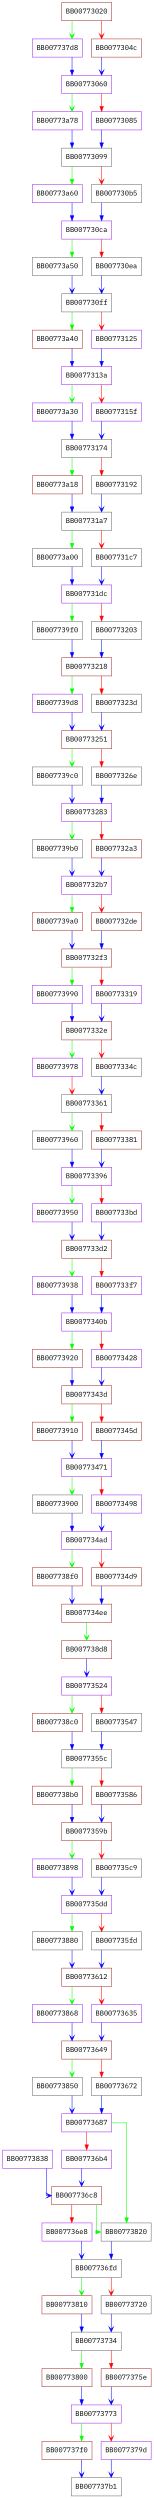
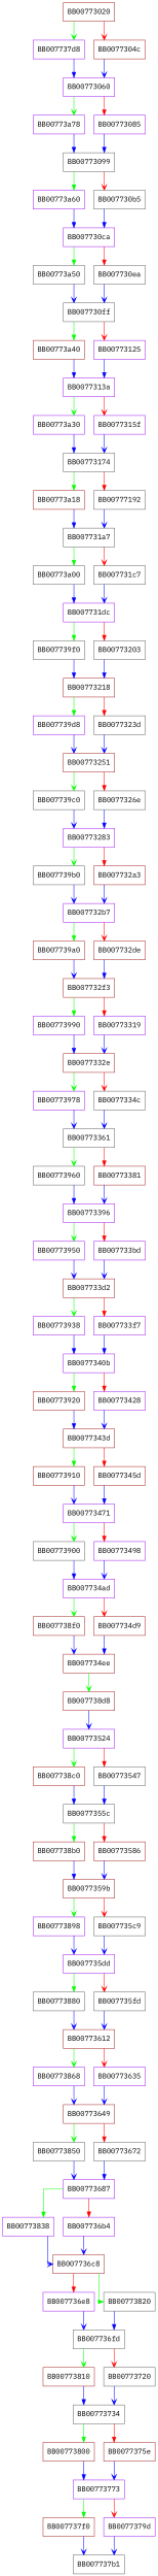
  digraph {
    fontname="IBM Plex Mono"
    splines=ortho
    node [color=purple fontname="IBM Plex Mono" shape=box]
    edge [arrowhead=vee color=blue fontname="IBM Plex Mono"]
    BB00773020 [color=brown]
    BB007737d8
    BB0077304c [color=brown]
    BB00773060
    BB00773a78
    BB00773085
    BB00773099 [color=gray40]
    BB00773a60
    BB007730b5 [color=gray40]
    BB007730ca
    BB00773a50 [color=gray40]
    BB007730ea [color=gray40]
    BB007730ff [color=gray40]
    BB00773a40 [color=brown]
    BB00773125
    BB0077313a
    BB00773a30
    BB0077315f
    BB00773174 [color=gray40]
    BB00773a18 [color=brown]
-   BB00773192 [color=gray40]
+   BB00773192 [color=gray40 label=BB00777192]
    BB007731a7 [color=gray40]
    BB00773a00 [color=gray40]
    BB007731c7 [color=gray40]
    BB007731dc
    BB007739f0 [color=gray40]
    BB00773203 [color=gray40]
    BB00773218 [color=brown]
    BB007739d8
    BB0077323d [color=gray40]
    BB00773251 [color=brown]
    BB007739c0 [color=gray40]
    BB0077326e [color=gray40]
    BB00773283
    BB007739b0 [color=gray40]
    BB007732a3 [color=brown]
    BB007732b7
    BB007739a0 [color=brown]
    BB007732de [color=brown]
    BB007732f3 [color=brown]
    BB00773990
    BB00773319
    BB0077332e [color=brown]
    BB00773978
    BB0077334c [color=gray40]
    BB00773361 [color=gray40]
    BB00773960 [color=gray40]
    BB00773381 [color=brown]
    BB00773396
    BB00773950
    BB007733bd
    BB007733d2 [color=brown]
    BB00773938
    BB007733f7
    BB0077340b
    BB00773920 [color=brown]
    BB00773428
    BB0077343d [color=brown]
    BB00773910 [color=brown]
    BB0077345d [color=brown]
    BB00773471
    BB00773900 [color=gray40]
    BB00773498
    BB007734ad
    BB007738f0 [color=brown]
    BB007734d9 [color=brown]
    BB007734ee [color=brown]
    BB007738d8 [color=brown]
    BB00773524
    BB007738c0 [color=brown]
    BB00773547 [color=gray40]
    BB0077355c [color=gray40]
    BB007738b0 [color=brown]
    BB00773586 [color=brown]
    BB0077359b [color=brown]
    BB00773898
    BB007735c9 [color=gray40]
    BB007735dd
    BB00773880 [color=gray40]
    BB007735fd [color=gray40]
    BB00773612 [color=brown]
    BB00773868
    BB00773635
    BB00773649 [color=brown]
    BB00773850 [color=gray40]
    BB00773672 [color=gray40]
    BB00773687
    BB00773838
    BB007736b4
    BB007736c8 [color=brown]
    BB00773820 [color=gray40]
    BB007736e8
    BB007736fd [color=gray40]
    BB00773810 [color=brown]
    BB00773720 [color=gray40]
    BB00773734 [color=gray40]
    BB00773800 [color=brown]
    BB0077375e [color=brown]
    BB00773773
    BB007737f0 [color=brown]
    BB0077379d
    BB007737b1 [color=gray40]
    BB00773020 -> BB007737d8 [color=green]
    BB00773020 -> BB0077304c [color=red]
    BB007737d8 -> BB00773060 [arrowhead=normal]
    BB0077304c -> BB00773060
    BB00773060 -> BB00773a78 [color=green]
    BB00773060 -> BB00773085 [arrowhead=normal color=red]
    BB00773a78 -> BB00773099 [arrowhead=normal]
    BB00773085 -> BB00773099 [arrowhead=normal]
    BB00773099 -> BB00773a60 [arrowhead=normal color=green]
    BB00773099 -> BB007730b5 [color=red]
    BB00773a60 -> BB007730ca [arrowhead=normal]
    BB007730b5 -> BB007730ca [arrowhead=normal]
    BB007730ca -> BB00773a50 [arrowhead=normal color=green]
    BB007730ca -> BB007730ea [arrowhead=normal color=red]
    BB00773a50 -> BB007730ff
    BB007730ea -> BB007730ff
    BB007730ff -> BB00773a40 [arrowhead=normal color=green]
    BB007730ff -> BB00773125 [color=red]
    BB00773a40 -> BB0077313a [arrowhead=normal]
    BB00773125 -> BB0077313a [arrowhead=normal]
    BB0077313a -> BB00773a30 [color=green]
    BB0077313a -> BB0077315f [color=red]
    BB00773a30 -> BB00773174 [arrowhead=normal]
    BB0077315f -> BB00773174
    BB00773174 -> BB00773a18 [arrowhead=normal color=green]
    BB00773174 -> BB00773192 [arrowhead=normal color=red]
    BB00773a18 -> BB007731a7 [arrowhead=normal]
    BB00773192 -> BB007731a7
    BB007731a7 -> BB00773a00 [arrowhead=normal color=green]
    BB007731a7 -> BB007731c7 [color=red]
    BB00773a00 -> BB007731dc [arrowhead=normal]
    BB007731c7 -> BB007731dc
    BB007731dc -> BB007739f0 [arrowhead=normal color=green]
    BB007731dc -> BB00773203 [arrowhead=normal color=red]
    BB007739f0 -> BB00773218 [arrowhead=normal]
    BB00773203 -> BB00773218 [arrowhead=normal]
    BB00773218 -> BB007739d8 [arrowhead=normal color=green]
    BB00773218 -> BB0077323d [arrowhead=normal color=red]
    BB007739d8 -> BB00773251
    BB0077323d -> BB00773251
    BB00773251 -> BB007739c0 [color=green]
    BB00773251 -> BB0077326e [arrowhead=normal color=red]
    BB007739c0 -> BB00773283
    BB0077326e -> BB00773283 [arrowhead=normal]
    BB00773283 -> BB007739b0 [color=green]
    BB00773283 -> BB007732a3 [arrowhead=normal color=red]
    BB007739b0 -> BB007732b7
    BB007732a3 -> BB007732b7
    BB007732b7 -> BB007739a0 [arrowhead=normal color=green]
    BB007732b7 -> BB007732de [color=red]
    BB007739a0 -> BB007732f3
    BB007732de -> BB007732f3 [arrowhead=normal]
    BB007732f3 -> BB00773990 [arrowhead=normal color=green]
    BB007732f3 -> BB00773319 [arrowhead=normal color=red]
    BB00773990 -> BB0077332e [arrowhead=normal]
    BB00773319 -> BB0077332e
    BB0077332e -> BB00773978 [color=green]
    BB0077332e -> BB0077334c [color=red]
-   BB00773978 -> BB00773361 [color=red]
+   BB00773978 -> BB00773361
    BB0077334c -> BB00773361
    BB00773361 -> BB00773960 [color=green]
    BB00773361 -> BB00773381 [arrowhead=normal color=red]
    BB00773960 -> BB00773396 [arrowhead=normal]
    BB00773381 -> BB00773396
    BB00773396 -> BB00773950 [color=green]
    BB00773396 -> BB007733bd [arrowhead=normal color=red]
    BB00773950 -> BB007733d2
    BB007733bd -> BB007733d2
    BB007733d2 -> BB00773938 [color=green]
    BB007733d2 -> BB007733f7 [arrowhead=normal color=red]
    BB00773938 -> BB0077340b [arrowhead=normal]
    BB007733f7 -> BB0077340b [arrowhead=normal]
    BB0077340b -> BB00773920 [arrowhead=normal color=green]
    BB0077340b -> BB00773428 [arrowhead=normal color=red]
    BB00773920 -> BB0077343d [arrowhead=normal]
    BB00773428 -> BB0077343d
    BB0077343d -> BB00773910 [arrowhead=normal color=green]
    BB0077343d -> BB0077345d [arrowhead=normal color=red]
    BB00773910 -> BB00773471
    BB0077345d -> BB00773471 [arrowhead=normal]
    BB00773471 -> BB00773900 [color=green]
    BB00773471 -> BB00773498 [arrowhead=normal color=red]
    BB00773900 -> BB007734ad [arrowhead=normal]
    BB00773498 -> BB007734ad
    BB007734ad -> BB007738f0 [color=green]
    BB007734ad -> BB007734d9 [color=red]
    BB007738f0 -> BB007734ee
    BB007734d9 -> BB007734ee [arrowhead=normal]
    BB007734ee -> BB007738d8 [color=green]
    BB007738d8 -> BB00773524
    BB00773524 -> BB007738c0 [color=green]
    BB00773524 -> BB00773547 [arrowhead=normal color=red]
    BB007738c0 -> BB0077355c [arrowhead=normal]
    BB00773547 -> BB0077355c [arrowhead=normal]
    BB0077355c -> BB007738b0 [arrowhead=normal color=green]
    BB0077355c -> BB00773586 [arrowhead=normal color=red]
    BB007738b0 -> BB0077359b [arrowhead=normal]
    BB00773586 -> BB0077359b
    BB0077359b -> BB00773898 [color=green]
    BB0077359b -> BB007735c9 [color=red]
    BB00773898 -> BB007735dd
    BB007735c9 -> BB007735dd
    BB007735dd -> BB00773880 [arrowhead=normal color=green]
    BB007735dd -> BB007735fd [color=red]
    BB00773880 -> BB00773612
    BB007735fd -> BB00773612
    BB00773612 -> BB00773868 [color=green]
    BB00773612 -> BB00773635 [color=red]
    BB00773868 -> BB00773649
    BB00773635 -> BB00773649
    BB00773649 -> BB00773850 [color=green]
    BB00773649 -> BB00773672 [arrowhead=normal color=red]
    BB00773850 -> BB00773687
    BB00773672 -> BB00773687 [arrowhead=normal]
-   BB00773687 -> BB00773820 [arrowhead=normal color=green]
+   BB00773687 -> BB00773838 [arrowhead=normal color=green]
    BB00773687 -> BB007736b4 [arrowhead=normal color=red]
    BB00773838 -> BB007736c8
    BB007736b4 -> BB007736c8
    BB007736c8 -> BB00773820 [arrowhead=normal color=green]
    BB007736c8 -> BB007736e8 [arrowhead=normal color=red]
    BB00773820 -> BB007736fd [arrowhead=normal]
    BB007736e8 -> BB007736fd
    BB007736fd -> BB00773810 [color=green]
    BB007736fd -> BB00773720 [color=red]
    BB00773810 -> BB00773734 [arrowhead=normal]
    BB00773720 -> BB00773734
    BB00773734 -> BB00773800 [arrowhead=normal color=green]
    BB00773734 -> BB0077375e [arrowhead=normal color=red]
    BB00773800 -> BB00773773 [arrowhead=normal]
    BB0077375e -> BB00773773
    BB00773773 -> BB007737f0 [arrowhead=normal color=green]
    BB00773773 -> BB0077379d [color=red]
    BB007737f0 -> BB007737b1
    BB0077379d -> BB007737b1
  }
